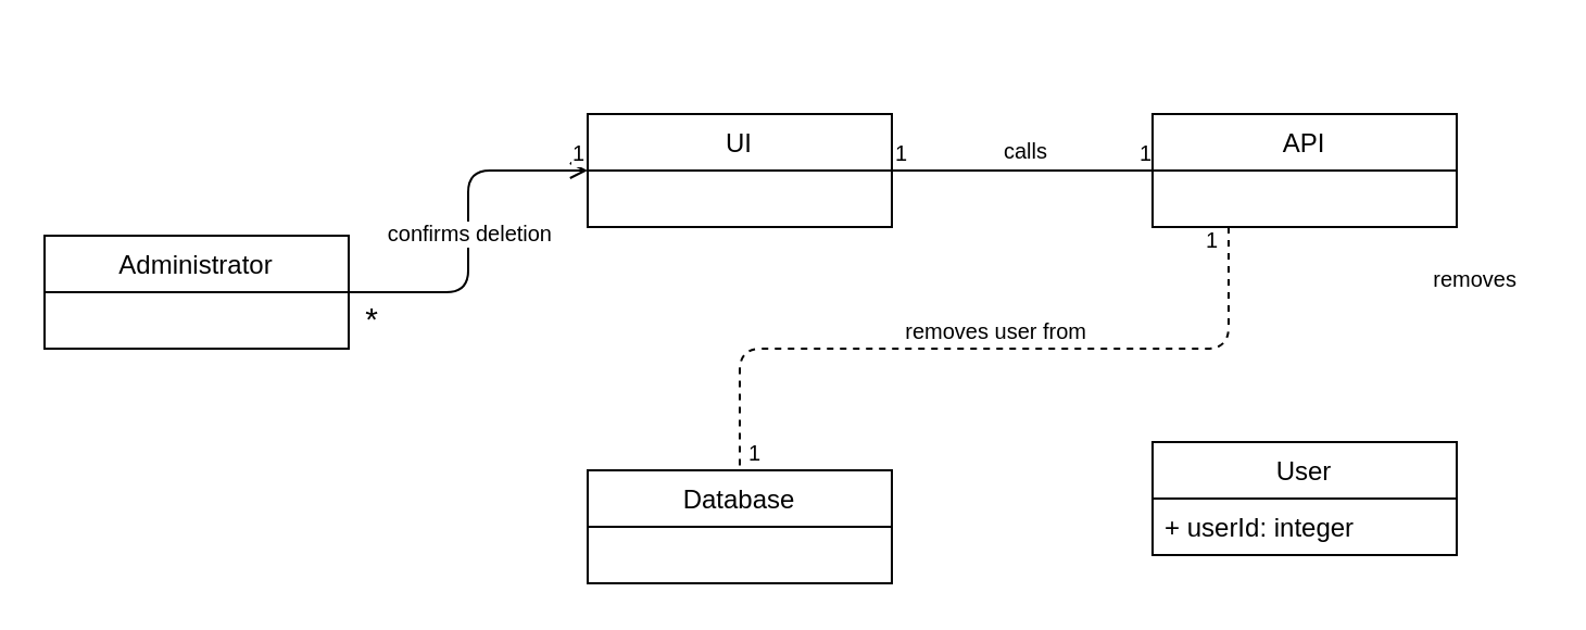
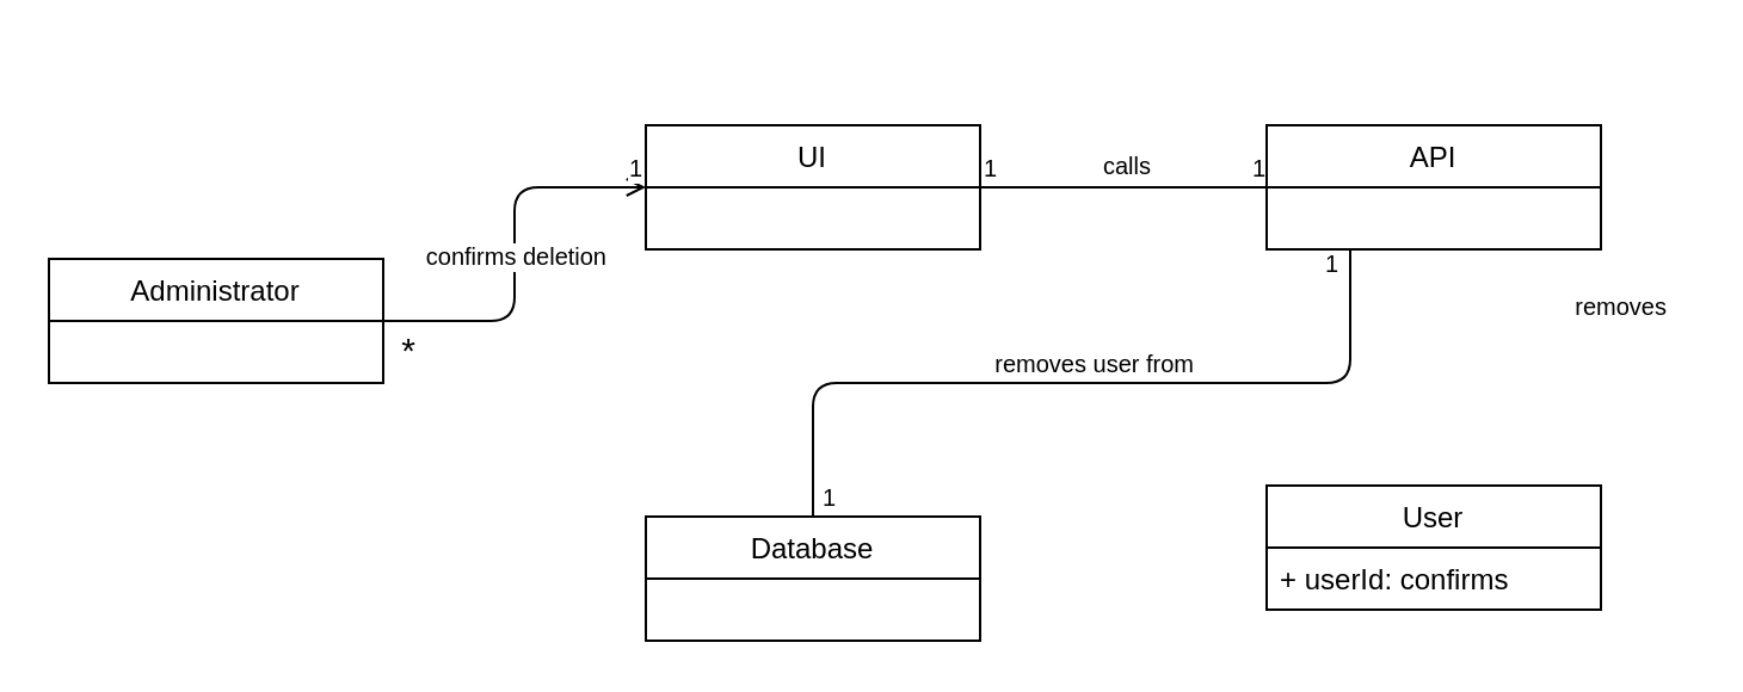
  <mxCell id="0" />
  <mxCell id="1" parent="0" />
  <mxCell id="2" value="Administrator" style="swimlane;fontStyle=0;childLayout=stackLayout;horizontal=1;startSize=26;fillColor=none;horizontalStack=0;resizeParent=1;resizeParentMax=0;resizeLast=0;collapsible=1;marginBottom=0;" parent="1" vertex="1"><mxGeometry x="20" y="108" width="140" height="52" as="geometry"><mxRectangle x="120" y="80" width="90" height="26" as="alternateBounds" /></mxGeometry></mxCell>
  <mxCell id="3" value="Database" style="swimlane;fontStyle=0;childLayout=stackLayout;horizontal=1;startSize=26;fillColor=none;horizontalStack=0;resizeParent=1;resizeParentMax=0;resizeLast=0;collapsible=1;marginBottom=0;" parent="1" vertex="1"><mxGeometry x="270" y="216" width="140" height="52" as="geometry" /></mxCell>
  <mxCell id="4" value="UI" style="swimlane;fontStyle=0;childLayout=stackLayout;horizontal=1;startSize=26;fillColor=none;horizontalStack=0;resizeParent=1;resizeParentMax=0;resizeLast=0;collapsible=1;marginBottom=0;" parent="1" vertex="1"><mxGeometry x="270" y="52" width="140" height="52" as="geometry" /></mxCell>
  <mxCell id="5" value="API" style="swimlane;fontStyle=0;childLayout=stackLayout;horizontal=1;startSize=26;fillColor=none;horizontalStack=0;resizeParent=1;resizeParentMax=0;resizeLast=0;collapsible=1;marginBottom=0;" parent="1" vertex="1"><mxGeometry x="530" y="52" width="140" height="52" as="geometry" /></mxCell>
  <mxCell id="6" value="" style="endArrow=open;html=1;edgeStyle=orthogonalEdgeStyle;entryX=0;entryY=0.5;entryDx=0;entryDy=0;exitX=1;exitY=0.5;exitDx=0;exitDy=0;" parent="1" source="2" target="4" edge="1"><mxGeometry relative="1" as="geometry"><mxPoint x="160" y="147" as="sourcePoint" /><mxPoint x="240" y="106" as="targetPoint" /></mxGeometry></mxCell>
  <mxCell id="7" value="confirms deletion" style="resizable=0;html=1;align=right;verticalAlign=bottom;labelBackgroundColor=#ffffff;fontSize=10;" parent="6" connectable="0" vertex="1"><mxGeometry x="1" relative="1" as="geometry"><mxPoint x="-16" y="37" as="offset" /></mxGeometry></mxCell>
  <mxCell id="8" value="1" style="resizable=0;html=1;align=right;verticalAlign=bottom;labelBackgroundColor=#ffffff;fontSize=10;" parent="1" connectable="0" vertex="1"><mxGeometry x="299" y="20" as="geometry"><mxPoint x="-30" y="58" as="offset" /></mxGeometry></mxCell>
  <mxCell id="9" value="&lt;font style=&quot;font-size: 15px&quot;&gt;*&lt;/font&gt;" style="resizable=0;html=1;align=right;verticalAlign=bottom;labelBackgroundColor=#ffffff;fontSize=10;" parent="1" connectable="0" vertex="1"><mxGeometry x="184" y="101" as="geometry"><mxPoint x="-10" y="56" as="offset" /></mxGeometry></mxCell>
  <mxCell id="10" value="" style="endArrow=none;html=1;edgeStyle=orthogonalEdgeStyle;" parent="1" edge="1"><mxGeometry relative="1" as="geometry"><mxPoint x="410" y="78" as="sourcePoint" /><mxPoint x="530" y="78" as="targetPoint" /></mxGeometry></mxCell>
  <mxCell id="11" value="1" style="resizable=0;html=1;align=left;verticalAlign=bottom;labelBackgroundColor=#ffffff;fontSize=10;" parent="10" connectable="0" vertex="1"><mxGeometry x="-1" relative="1" as="geometry" /></mxCell>
  <mxCell id="12" value="1" style="resizable=0;html=1;align=right;verticalAlign=bottom;labelBackgroundColor=#ffffff;fontSize=10;" parent="10" connectable="0" vertex="1"><mxGeometry x="1" relative="1" as="geometry" /></mxCell>
  <mxCell id="13" value="calls" style="resizable=0;html=1;align=right;verticalAlign=bottom;labelBackgroundColor=#ffffff;fontSize=10;" parent="1" connectable="0" vertex="1"><mxGeometry x="492" y="21" as="geometry"><mxPoint x="-10" y="56" as="offset" /></mxGeometry></mxCell>
- <mxCell id="14" value="" style="endArrow=none;html=1;edgeStyle=orthogonalEdgeStyle;exitX=0.25;exitY=1;exitDx=0;exitDy=0;entryX=0.5;entryY=0;entryDx=0;entryDy=0;dashed=1;" parent="1" source="5" target="3" edge="1"><mxGeometry relative="1" as="geometry"><mxPoint x="580" y="146" as="sourcePoint" /><mxPoint x="340" y="186" as="targetPoint" /></mxGeometry></mxCell>
+ <mxCell id="14" value="" style="endArrow=none;html=1;edgeStyle=orthogonalEdgeStyle;exitX=0.25;exitY=1;exitDx=0;exitDy=0;entryX=0.5;entryY=0;entryDx=0;entryDy=0;" parent="1" source="5" target="3" edge="1"><mxGeometry relative="1" as="geometry"><mxPoint x="580" y="146" as="sourcePoint" /><mxPoint x="340" y="186" as="targetPoint" /></mxGeometry></mxCell>
  <mxCell id="15" value="1" style="resizable=0;html=1;align=left;verticalAlign=bottom;labelBackgroundColor=#ffffff;fontSize=10;" parent="14" connectable="0" vertex="1"><mxGeometry x="-1" relative="1" as="geometry"><mxPoint x="-12" y="14" as="offset" /></mxGeometry></mxCell>
  <mxCell id="16" value="1" style="resizable=0;html=1;align=right;verticalAlign=bottom;labelBackgroundColor=#ffffff;fontSize=10;" parent="14" connectable="0" vertex="1"><mxGeometry x="1" relative="1" as="geometry"><mxPoint x="10" as="offset" /></mxGeometry></mxCell>
  <mxCell id="17" value="removes user from" style="resizable=0;html=1;align=right;verticalAlign=bottom;labelBackgroundColor=#ffffff;fontSize=10;" parent="1" connectable="0" vertex="1"><mxGeometry x="510" y="104" as="geometry"><mxPoint x="-10" y="56" as="offset" /></mxGeometry></mxCell>
  <mxCell id="18" value="User" style="swimlane;fontStyle=0;childLayout=stackLayout;horizontal=1;startSize=26;fillColor=none;horizontalStack=0;resizeParent=1;resizeParentMax=0;resizeLast=0;collapsible=1;marginBottom=0;" parent="1" vertex="1"><mxGeometry x="530" y="203" width="140" height="52" as="geometry" /></mxCell>
- <mxCell id="19" value="+ userId: integer" style="text;strokeColor=none;fillColor=none;align=left;verticalAlign=top;spacingLeft=4;spacingRight=4;overflow=hidden;rotatable=0;points=[[0,0.5],[1,0.5]];portConstraint=eastwest;" parent="18" vertex="1"><mxGeometry y="26" width="140" height="26" as="geometry" /></mxCell>
+ <mxCell id="19" value="+ userId: confirms" style="text;strokeColor=none;fillColor=none;align=left;verticalAlign=top;spacingLeft=4;spacingRight=4;overflow=hidden;rotatable=0;points=[[0,0.5],[1,0.5]];portConstraint=eastwest;" parent="18" vertex="1"><mxGeometry y="26" width="140" height="26" as="geometry" /></mxCell>
  <mxCell id="20" value="removes" style="resizable=0;html=1;align=right;verticalAlign=bottom;labelBackgroundColor=#ffffff;fontSize=10;fillColor=#d5e8d4;" parent="1" connectable="0" vertex="1"><mxGeometry x="708" y="80" as="geometry"><mxPoint x="-10" y="56" as="offset" /></mxGeometry></mxCell>
